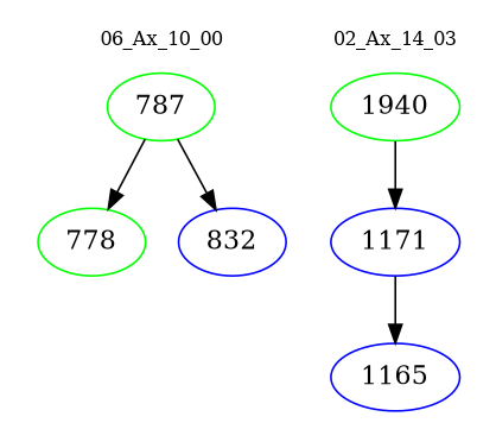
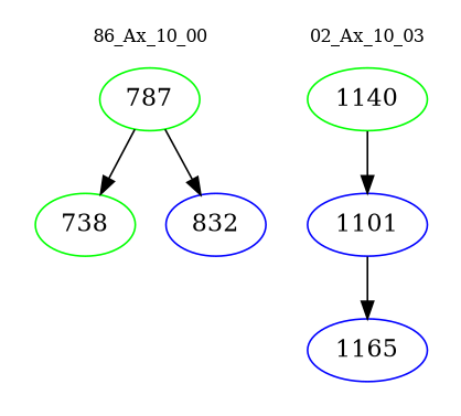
  digraph {
    node [color=green]
    edge [color=black]
-   n1 [label=778]
+   n1 [label=738]
    n2 [label=787]
    n3 [color=blue label=832]
-   n4 [label=1940]
-   n5 [color=blue label=1171]
+   n4 [label=1140]
+   n5 [color=blue label=1101]
    n6 [color=blue label=1165]
    subgraph cluster_1 {
      color=white
      fontsize=10
-     label="06_Ax_10_00"
+     label="86_Ax_10_00"
      n1
      n2
      n3
    }
    subgraph cluster_2 {
      color=white
      fontsize=10
-     label="02_Ax_14_03"
+     label="02_Ax_10_03"
      n4
      n5
      n6
    }
    n2 -> n1
    n2 -> n3
    n4 -> n5
    n5 -> n6
  }
